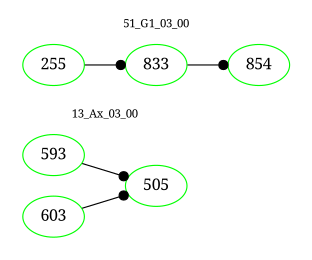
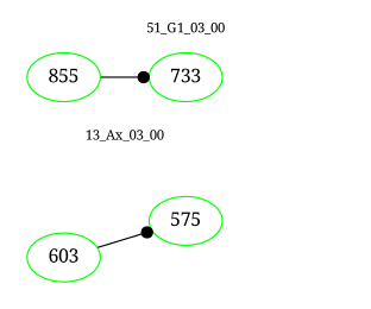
  digraph {
    fontname="Noto Serif"
    rankdir=LR
    node [color=green fontname="Noto Serif"]
    edge [arrowhead=dot color=black fontname="Noto Serif"]
-   n1 [label=593]
-   n2 [label=505]
+   n2 [label=575]
    n3 [label=603]
-   n4 [label=255]
-   n5 [label=833]
-   n6 [label=854]
+   n4 [label=855]
+   n5 [label=733]
    subgraph cluster_1 {
      color=white
      fontsize=10
      label="13_Ax_03_00"
-     n1
      n2
      n3
    }
    subgraph cluster_2 {
      color=white
      fontsize=10
      label="51_G1_03_00"
      n4
      n5
-     n6
    }
-   n1 -> n2
    n3 -> n2
    n4 -> n5
-   n5 -> n6
  }
